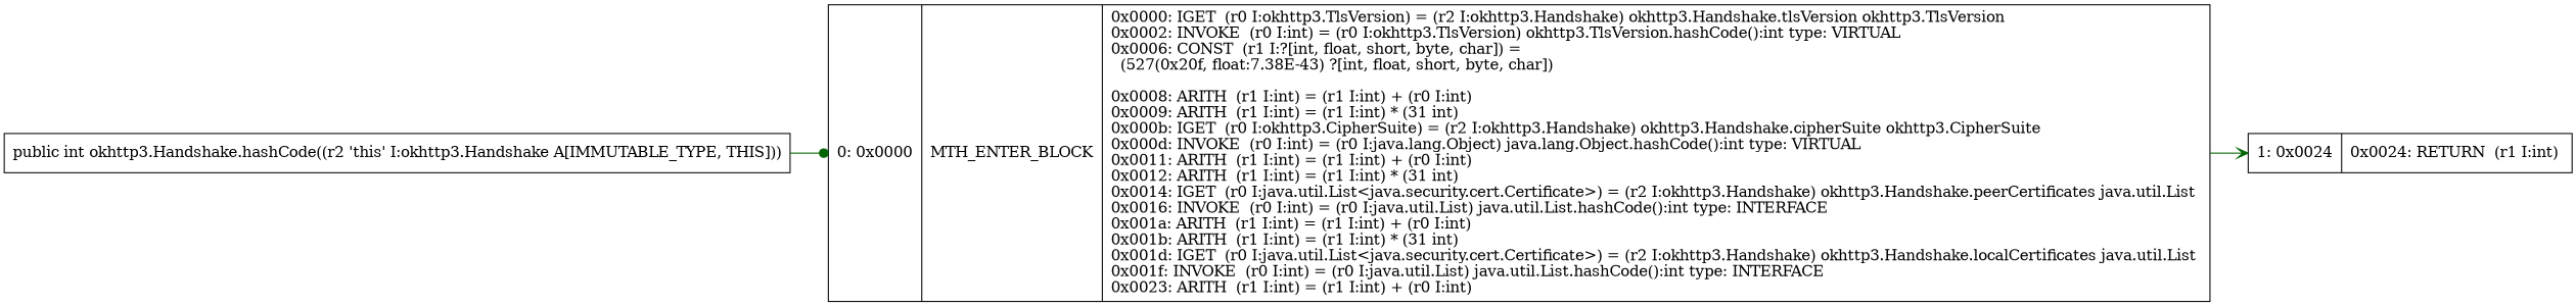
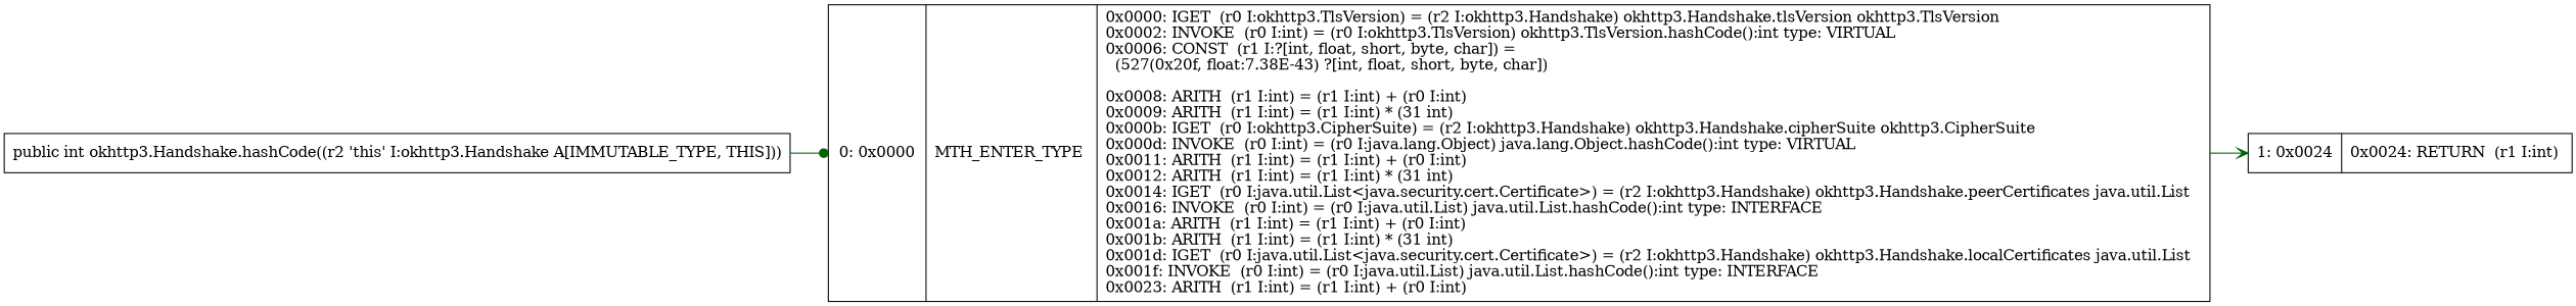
  digraph {
    rankdir=LR
    node [shape=record]
    edge [color=darkgreen]
-   n1 [label="{0\:\ 0x0000|MTH_ENTER_BLOCK\l|0x0000: IGET  (r0 I:okhttp3.TlsVersion) = (r2 I:okhttp3.Handshake) okhttp3.Handshake.tlsVersion okhttp3.TlsVersion \l0x0002: INVOKE  (r0 I:int) = (r0 I:okhttp3.TlsVersion) okhttp3.TlsVersion.hashCode():int type: VIRTUAL \l0x0006: CONST  (r1 I:?[int, float, short, byte, char]) = \l  (527(0x20f, float:7.38E\-43) ?[int, float, short, byte, char])\l \l0x0008: ARITH  (r1 I:int) = (r1 I:int) + (r0 I:int) \l0x0009: ARITH  (r1 I:int) = (r1 I:int) * (31 int) \l0x000b: IGET  (r0 I:okhttp3.CipherSuite) = (r2 I:okhttp3.Handshake) okhttp3.Handshake.cipherSuite okhttp3.CipherSuite \l0x000d: INVOKE  (r0 I:int) = (r0 I:java.lang.Object) java.lang.Object.hashCode():int type: VIRTUAL \l0x0011: ARITH  (r1 I:int) = (r1 I:int) + (r0 I:int) \l0x0012: ARITH  (r1 I:int) = (r1 I:int) * (31 int) \l0x0014: IGET  (r0 I:java.util.List\<java.security.cert.Certificate\>) = (r2 I:okhttp3.Handshake) okhttp3.Handshake.peerCertificates java.util.List \l0x0016: INVOKE  (r0 I:int) = (r0 I:java.util.List) java.util.List.hashCode():int type: INTERFACE \l0x001a: ARITH  (r1 I:int) = (r1 I:int) + (r0 I:int) \l0x001b: ARITH  (r1 I:int) = (r1 I:int) * (31 int) \l0x001d: IGET  (r0 I:java.util.List\<java.security.cert.Certificate\>) = (r2 I:okhttp3.Handshake) okhttp3.Handshake.localCertificates java.util.List \l0x001f: INVOKE  (r0 I:int) = (r0 I:java.util.List) java.util.List.hashCode():int type: INTERFACE \l0x0023: ARITH  (r1 I:int) = (r1 I:int) + (r0 I:int) \l}"]
+   n1 [label="{0\:\ 0x0000|MTH_ENTER_TYPE\l|0x0000: IGET  (r0 I:okhttp3.TlsVersion) = (r2 I:okhttp3.Handshake) okhttp3.Handshake.tlsVersion okhttp3.TlsVersion \l0x0002: INVOKE  (r0 I:int) = (r0 I:okhttp3.TlsVersion) okhttp3.TlsVersion.hashCode():int type: VIRTUAL \l0x0006: CONST  (r1 I:?[int, float, short, byte, char]) = \l  (527(0x20f, float:7.38E\-43) ?[int, float, short, byte, char])\l \l0x0008: ARITH  (r1 I:int) = (r1 I:int) + (r0 I:int) \l0x0009: ARITH  (r1 I:int) = (r1 I:int) * (31 int) \l0x000b: IGET  (r0 I:okhttp3.CipherSuite) = (r2 I:okhttp3.Handshake) okhttp3.Handshake.cipherSuite okhttp3.CipherSuite \l0x000d: INVOKE  (r0 I:int) = (r0 I:java.lang.Object) java.lang.Object.hashCode():int type: VIRTUAL \l0x0011: ARITH  (r1 I:int) = (r1 I:int) + (r0 I:int) \l0x0012: ARITH  (r1 I:int) = (r1 I:int) * (31 int) \l0x0014: IGET  (r0 I:java.util.List\<java.security.cert.Certificate\>) = (r2 I:okhttp3.Handshake) okhttp3.Handshake.peerCertificates java.util.List \l0x0016: INVOKE  (r0 I:int) = (r0 I:java.util.List) java.util.List.hashCode():int type: INTERFACE \l0x001a: ARITH  (r1 I:int) = (r1 I:int) + (r0 I:int) \l0x001b: ARITH  (r1 I:int) = (r1 I:int) * (31 int) \l0x001d: IGET  (r0 I:java.util.List\<java.security.cert.Certificate\>) = (r2 I:okhttp3.Handshake) okhttp3.Handshake.localCertificates java.util.List \l0x001f: INVOKE  (r0 I:int) = (r0 I:java.util.List) java.util.List.hashCode():int type: INTERFACE \l0x0023: ARITH  (r1 I:int) = (r1 I:int) + (r0 I:int) \l}"]
    n2 [label="{1\:\ 0x0024|0x0024: RETURN  (r1 I:int) \l}"]
    n3 [label="{public int okhttp3.Handshake.hashCode((r2 'this' I:okhttp3.Handshake A[IMMUTABLE_TYPE, THIS])) }"]
    n1 -> n2 [arrowhead=vee]
    n3 -> n1 [arrowhead=dot]
  }
